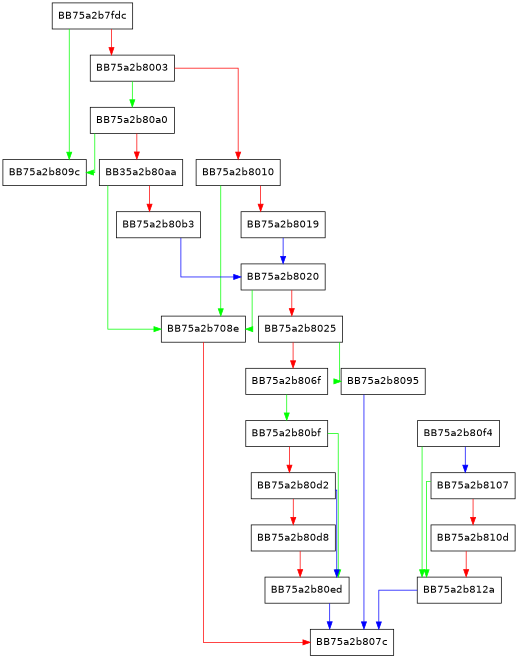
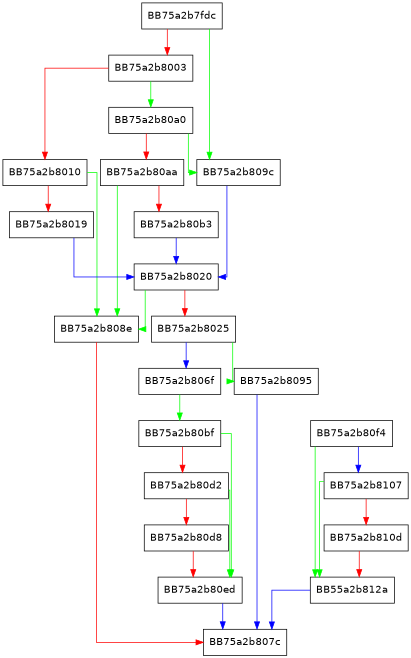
  digraph {
    fontname="DejaVu Sans"
    splines=ortho
    node [fontname="DejaVu Sans" shape=box]
    edge [color=red fontname="DejaVu Sans"]
    BB75a2b7fdc
    BB75a2b809c
    BB75a2b8003
    BB75a2b8020
    BB75a2b80a0
    BB75a2b8010
-   BB75a2b808e [label=BB75a2b708e]
+   BB75a2b808e
    BB75a2b8025
-   BB75a2b80aa [label=BB35a2b80aa]
+   BB75a2b80aa
    BB75a2b8019
    BB75a2b80b3
    BB75a2b807c
    BB75a2b8095
    BB75a2b806f
    BB75a2b80bf
    BB75a2b80ed
    BB75a2b80d2
    BB75a2b80d8
    BB75a2b80f4
-   BB75a2b812a
+   BB75a2b812a [label=BB55a2b812a]
    BB75a2b8107
    BB75a2b810d
    BB75a2b7fdc -> BB75a2b809c [color=green]
    BB75a2b7fdc -> BB75a2b8003
+   BB75a2b809c -> BB75a2b8020 [color=blue]
    BB75a2b8003 -> BB75a2b80a0 [color=green]
    BB75a2b8003 -> BB75a2b8010
    BB75a2b8020 -> BB75a2b808e [color=green]
    BB75a2b8020 -> BB75a2b8025
    BB75a2b80a0 -> BB75a2b809c [color=green]
    BB75a2b80a0 -> BB75a2b80aa
    BB75a2b8010 -> BB75a2b808e [color=green]
    BB75a2b8010 -> BB75a2b8019
    BB75a2b808e -> BB75a2b807c
    BB75a2b8025 -> BB75a2b8095 [color=green]
-   BB75a2b8025 -> BB75a2b806f
+   BB75a2b8025 -> BB75a2b806f [color=blue]
    BB75a2b80aa -> BB75a2b808e [color=green]
    BB75a2b80aa -> BB75a2b80b3
    BB75a2b8019 -> BB75a2b8020 [color=blue]
    BB75a2b80b3 -> BB75a2b8020 [color=blue]
    BB75a2b8095 -> BB75a2b807c [color=blue]
    BB75a2b806f -> BB75a2b80bf [color=green]
    BB75a2b80bf -> BB75a2b80ed [color=green]
    BB75a2b80bf -> BB75a2b80d2
    BB75a2b80ed -> BB75a2b807c [color=blue]
-   BB75a2b80d2 -> BB75a2b80ed [color=blue]
+   BB75a2b80d2 -> BB75a2b80ed [color=green]
    BB75a2b80d2 -> BB75a2b80d8
    BB75a2b80d8 -> BB75a2b80ed
    BB75a2b80f4 -> BB75a2b812a [color=green]
    BB75a2b80f4 -> BB75a2b8107 [color=blue]
    BB75a2b812a -> BB75a2b807c [color=blue]
    BB75a2b8107 -> BB75a2b812a [color=green]
    BB75a2b8107 -> BB75a2b810d
    BB75a2b810d -> BB75a2b812a
  }
